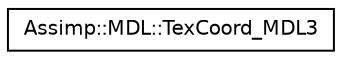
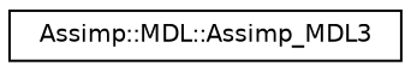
  digraph {
    rankdir=LR
-   n1 [color=black fillcolor=white fontname=Helvetica fontsize=10 height=0.2 label="Assimp::MDL::TexCoord_MDL3" shape=record style=filled width=0.4]
+   n1 [color=black fillcolor=white fontname=Helvetica fontsize=10 height=0.2 label="Assimp::MDL::Assimp_MDL3" shape=record style=filled width=0.4]
  }
